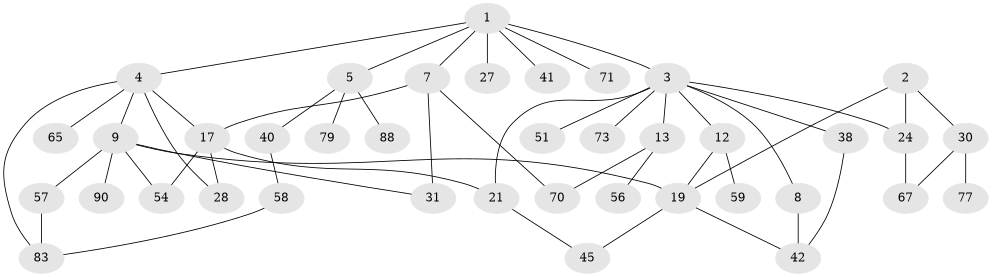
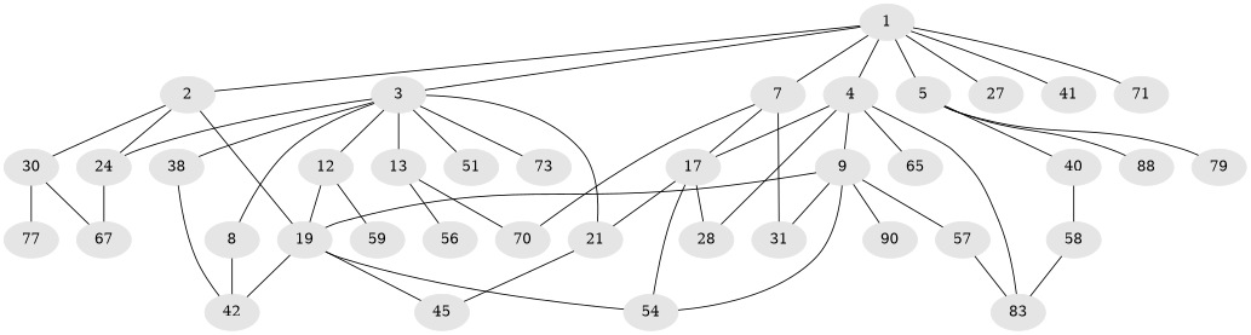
  graph {
    node [color=gray90 style=filled]
    1
    2
    3 [super="+6"]
    4 [super="+25"]
    5
    7 [super="+46+33+11+100"]
    27 [super="+95+63"]
    41
    71
    19 [super="+22+34"]
    24 [super="+36+81"]
    30
    8
    12 [super="+48"]
    13 [super="+69+91+52"]
    21 [super="+74"]
    38
    51 [super="+87"]
    73 [super="+98"]
    9 [super="+15+32+16+20+68"]
    17 [super="+29"]
    28 [super="+60+37"]
    65
    83 [super="+92+84"]
    40 [super="+64"]
    79
    88
    31
    70
    42 [super="+62"]
    54 [super="+76+104+72"]
    45
    67 [super="+94"]
    77
    59
    56
    57 [super="+66"]
    90
    58 [super="+82"]
+   1 -- 2
    1 -- 3
    1 -- 4
    1 -- 5
    1 -- 7
    1 -- 27
    1 -- 41
    1 -- 71
    2 -- 19
    2 -- 24
    2 -- 30
    3 -- 24
    3 -- 8
    3 -- 12
    3 -- 13
    3 -- 21
    3 -- 38
    3 -- 51
    3 -- 73
    4 -- 9
    4 -- 17
    4 -- 28
    4 -- 65
    4 -- 83
    5 -- 40
    5 -- 79
    5 -- 88
    7 -- 17
    7 -- 31 [weight=2]
    7 -- 70
    19 -- 42
+   19 -- 54
    19 -- 45
    24 -- 67
    30 -- 67
    30 -- 77
    8 -- 42
    12 -- 19
    12 -- 59
    13 -- 70
    13 -- 56
    21 -- 45
    38 -- 42
    9 -- 19
    9 -- 31
    9 -- 54
    9 -- 57
    9 -- 90
    17 -- 21
    17 -- 28
    17 -- 54
    40 -- 58
    57 -- 83
    58 -- 83
  }
